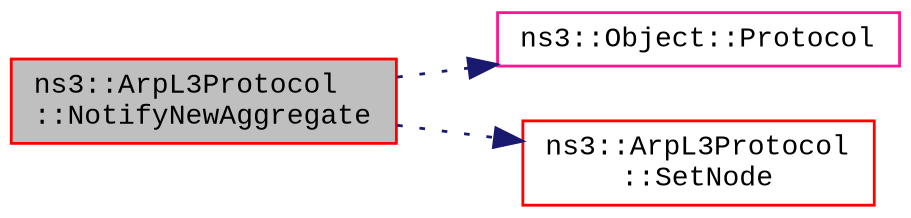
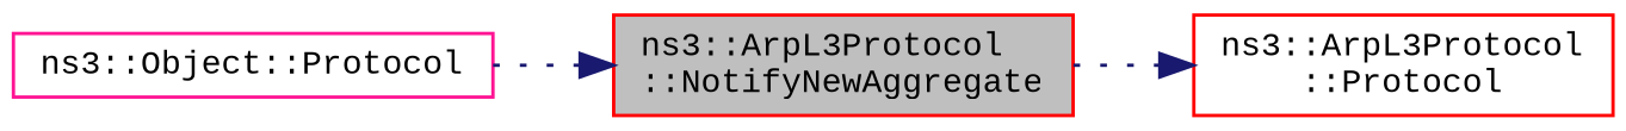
  digraph {
    fontname="Liberation Mono"
    rankdir=LR
    node [color=red fillcolor=white fontname="Liberation Mono" fontsize=10 shape=record style=filled]
    edge [color=midnightblue fontname="Liberation Mono" fontsize=10 labelfontname=Helvetica labelfontsize=10 style=dotted]
    n1 [fillcolor=grey75 fontcolor=black height=0.2 label="ns3::ArpL3Protocol\l::NotifyNewAggregate" width=0.4]
    n2 [color=deeppink height=0.2 label="ns3::Object::Protocol" width=0.4]
-   n3 [height=0.2 label="ns3::ArpL3Protocol\l::SetNode" width=0.4]
-   n1 -> n2
+   n3 [height=0.2 label="ns3::ArpL3Protocol\l::Protocol" width=0.4]
+   n2 -> n1
    n1 -> n3
  }
